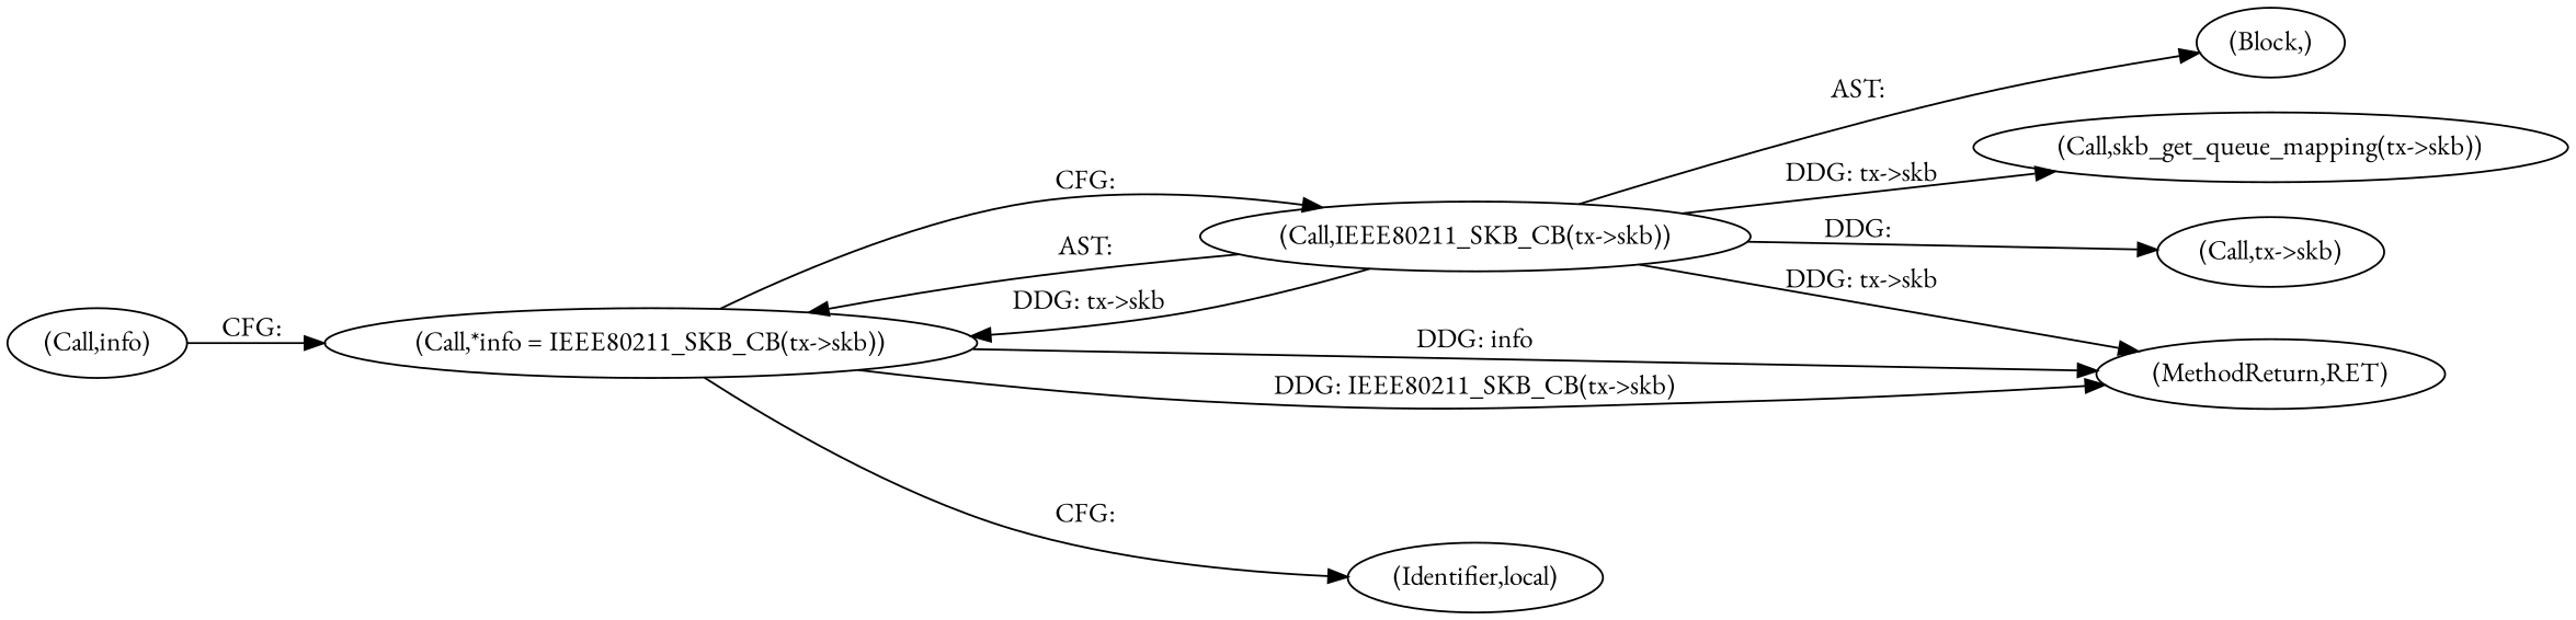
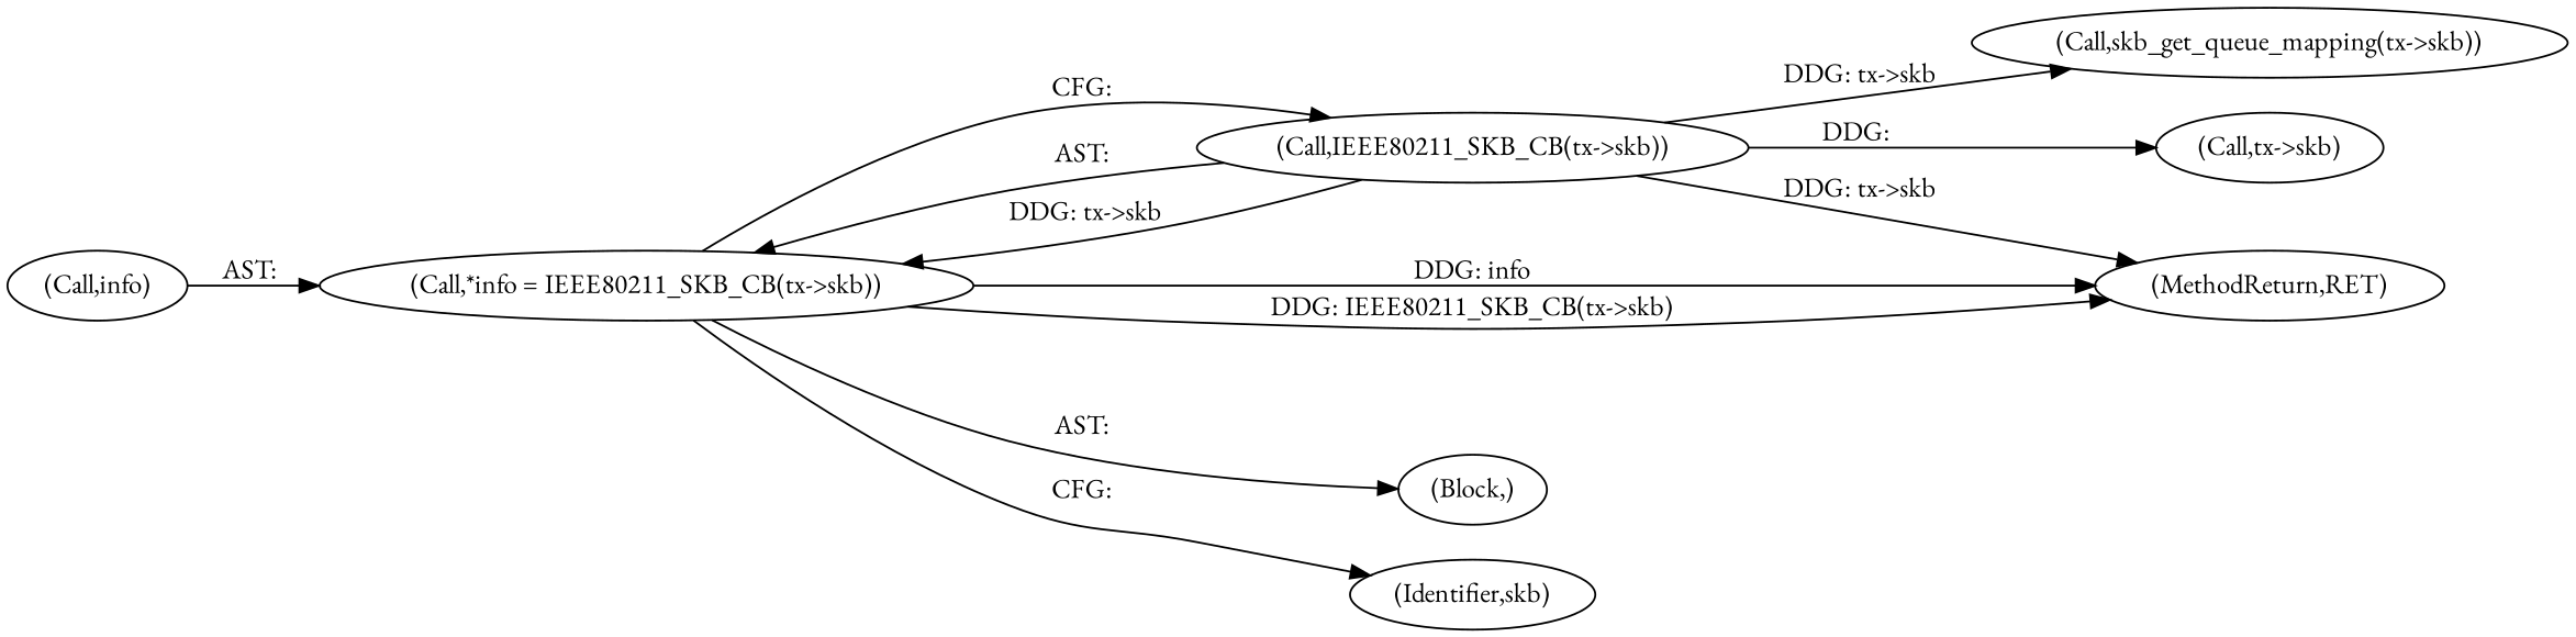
  digraph {
    fontname="EB Garamond"
    rankdir=LR
    node [fontname="EB Garamond"]
    edge [fontname="EB Garamond"]
    n1 [label="(Call,*info = IEEE80211_SKB_CB(tx->skb))"]
    n2 [label="(Call,IEEE80211_SKB_CB(tx->skb))"]
    n3 [label="(MethodReturn,RET)"]
    n4 [label="(Block,)"]
-   n5 [label="(Identifier,local)"]
+   n5 [label="(Identifier,skb)"]
    n6 [label="(Call,skb_get_queue_mapping(tx->skb))"]
    n7 [label="(Call,tx->skb)"]
    n8 [label="(Call,info)"]
    n1 -> n2 [label="CFG: "]
    n1 -> n3 [label="DDG: info"]
    n1 -> n3 [label="DDG: IEEE80211_SKB_CB(tx->skb)"]
-   n2 -> n4 [label="AST: "]
+   n1 -> n4 [label="AST: "]
    n1 -> n5 [label="CFG: "]
    n2 -> n1 [label="AST: "]
    n2 -> n1 [label="DDG: tx->skb"]
    n2 -> n3 [label="DDG: tx->skb"]
    n2 -> n6 [label="DDG: tx->skb"]
    n2 -> n7 [label="DDG: "]
-   n8 -> n1 [label="CFG: "]
+   n8 -> n1 [label="AST: "]
  }
